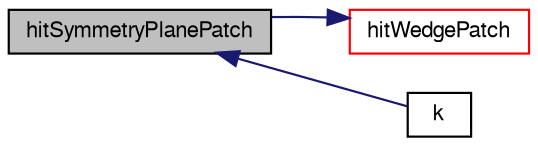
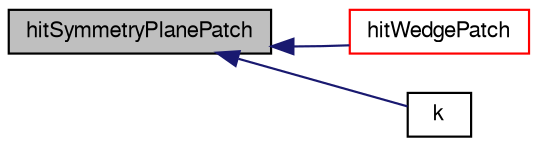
  digraph {
    rankdir=LR
    node [color=black fontname=FreeSans fontsize=10 shape=record]
    edge [color=midnightblue dir=back fontname=FreeSans fontsize=10 labelfontname=FreeSans labelfontsize=10 style=solid]
    n1 [fillcolor=grey75 fontcolor=black height=0.2 label=hitSymmetryPlanePatch style=filled width=0.4]
    n2 [color=red height=0.2 label=hitWedgePatch width=0.4]
    n3 [height=0.2 label=k width=0.4]
-   n2 -> n1
+   n1 -> n2
    n1 -> n3
  }
